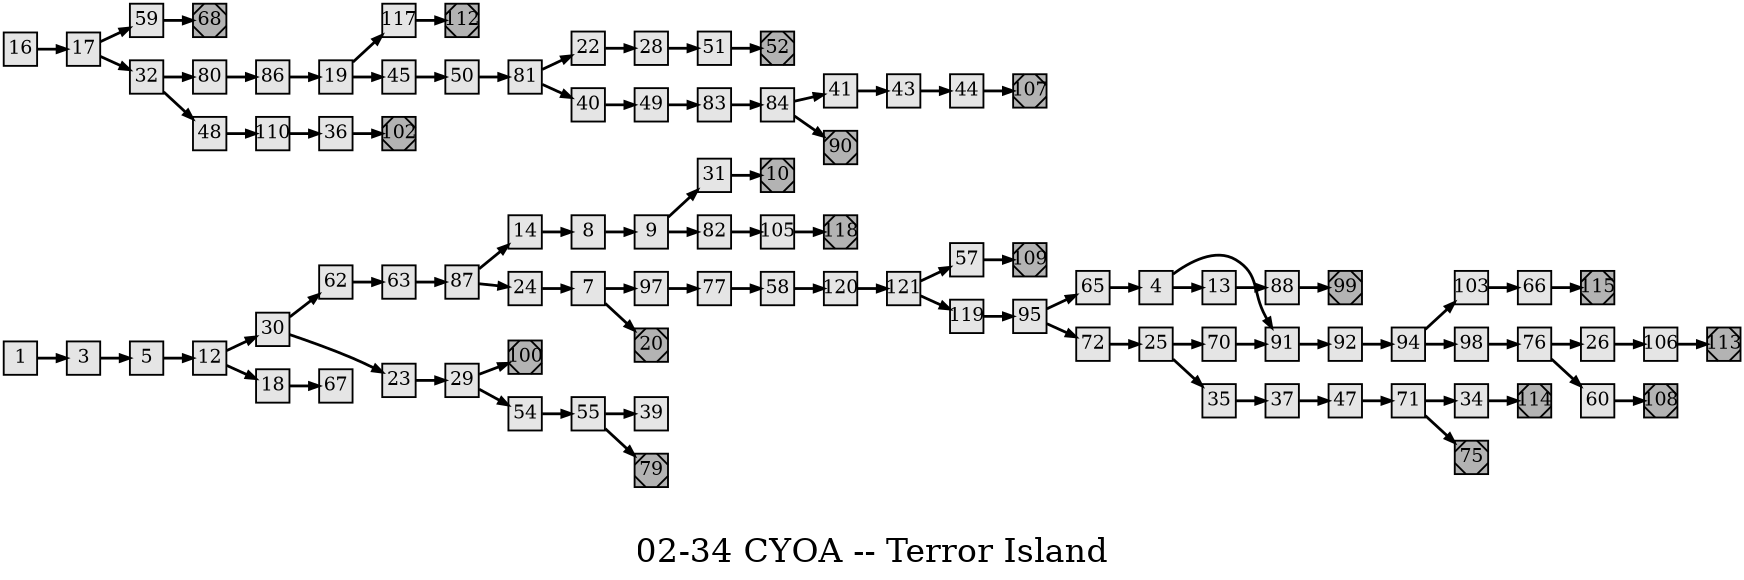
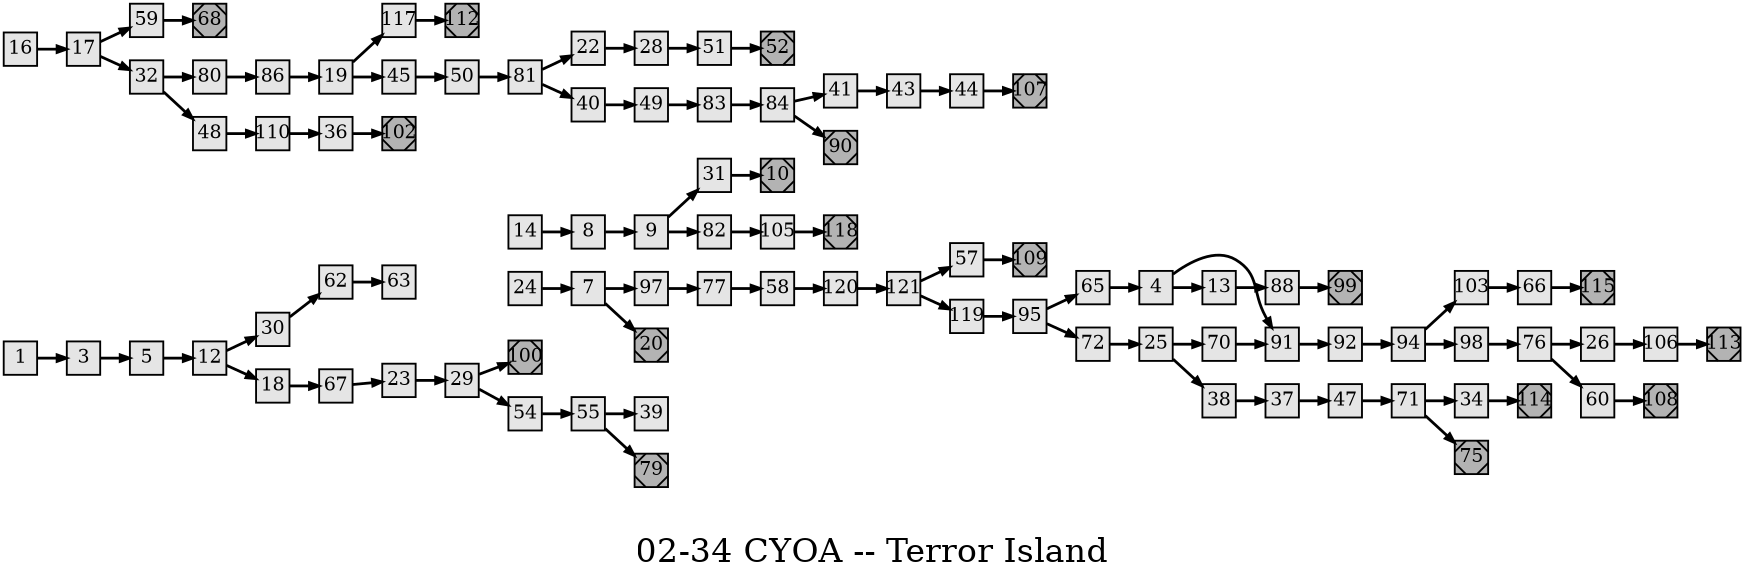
  digraph {
    fontsize=36
    label="02-34 CYOA -- Terror Island"
    nodesep=0.35
    ordering=out
    rankdir=LR
    ranksep=0.45
    node [fillcolor=grey90 fixedsize=true fontsize=20 labelfloat=true margin="0,0" penwidth=2 regular=true shape=rect style=filled]
    edge [fontsize=12 labelfloat=true penwidth=3]
    3
    5
    1
    12
    30
    18
    4
    91
    13
    92
    88
    94
    99 [fillcolor=grey70 shape=Msquare]
    62
    67
    7
    97
    20 [fillcolor=grey70 shape=Msquare]
    77
    58
    8
    9
    31
    82
    10 [fillcolor=grey70 shape=Msquare]
    105
    118 [fillcolor=grey70 shape=Msquare]
    63
    23
    14
    16
    17
    59
    32
    68 [fillcolor=grey70 shape=Msquare]
    80
    48
    86
    110
    29
    112 [fillcolor=grey70 shape=Msquare]
    117
    19
    45
    50
    81
    22
    28
    51
    52 [fillcolor=grey70 shape=Msquare]
    100 [fillcolor=grey70 shape=Msquare]
    54
    55
    24
    25
    70
-   35
+   35 [label=38]
    37
    47
    26
    106
    113 [fillcolor=grey70 shape=Msquare]
    39
    79 [fillcolor=grey70 shape=Msquare]
-   87
    36
    114 [fillcolor=grey70 shape=Msquare]
    34
    71
    102 [fillcolor=grey70 shape=Msquare]
    75 [fillcolor=grey70 shape=Msquare]
    40
    49
    83
    84
    43
    44
    41
    107 [fillcolor=grey70 shape=Msquare]
    90 [fillcolor=grey70 shape=Msquare]
    109 [fillcolor=grey70 shape=Msquare]
    57
    120
    121
    119
    108 [fillcolor=grey70 shape=Msquare]
    60
    65
    115 [fillcolor=grey70 shape=Msquare]
    66
    72
    76
    103
    98
    95
    3 -> 5
    5 -> 12
    1 -> 3
    12 -> 30
    12 -> 18
    30 -> 62
    18 -> 67
    4 -> 91
    4 -> 13
    91 -> 92
    13 -> 88
    92 -> 94
    88 -> 99
    94 -> 103
    94 -> 98
    62 -> 63
-   30 -> 23
+   67 -> 23
    7 -> 97
    7 -> 20
    97 -> 77
    77 -> 58
    58 -> 120
    8 -> 9
    9 -> 31
    9 -> 82
    31 -> 10
    82 -> 105
    105 -> 118
-   63 -> 87
    23 -> 29
    14 -> 8
    16 -> 17
    17 -> 59
    17 -> 32
    59 -> 68
    32 -> 80
    32 -> 48
    80 -> 86
    48 -> 110
    86 -> 19
    110 -> 36
    29 -> 100
    29 -> 54
    117 -> 112
    19 -> 117
    19 -> 45
    45 -> 50
    50 -> 81
    81 -> 22
    81 -> 40
    22 -> 28
    28 -> 51
    51 -> 52
    54 -> 55
    55 -> 39
    55 -> 79
    24 -> 7
    25 -> 70
    25 -> 35
    70 -> 91
    35 -> 37
    37 -> 47
    47 -> 71
    26 -> 106
    106 -> 113
-   87 -> 14
-   87 -> 24
    36 -> 102
    34 -> 114
    71 -> 34
    71 -> 75
    40 -> 49
    49 -> 83
    83 -> 84
    84 -> 41
    84 -> 90
    43 -> 44
    44 -> 107
    41 -> 43
    57 -> 109
    120 -> 121
    121 -> 57
    121 -> 119
    119 -> 95
    60 -> 108
    65 -> 4
    66 -> 115
    72 -> 25
    76 -> 26
    76 -> 60
    103 -> 66
    98 -> 76
    95 -> 65
    95 -> 72
  }
